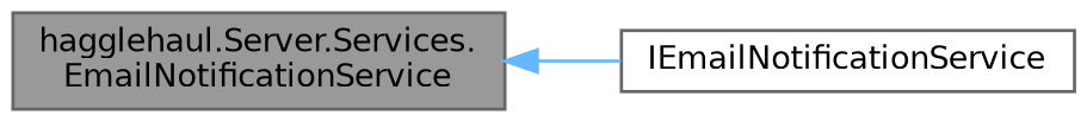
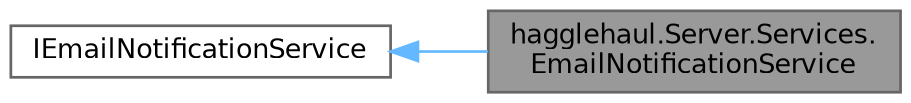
  digraph {
    rankdir=LR
    node [color=gray40 fontname=Helvetica fontsize=10 shape=box style=filled]
    n1 [fillcolor=grey60 fontcolor=black height=0.2 label="hagglehaul.Server.Services.\lEmailNotificationService" width=0.4]
    n2 [fillcolor=white height=0.2 label=IEmailNotificationService width=0.4]
-   n1 -> n2 [color=steelblue1 dir=back fontname=Helvetica fontsize=10 labelfontname=Helvetica labelfontsize=10 style=solid]
+   n2 -> n1 [color=steelblue1 dir=back fontname=Helvetica fontsize=10 labelfontname=Helvetica labelfontsize=10 style=solid]
  }
